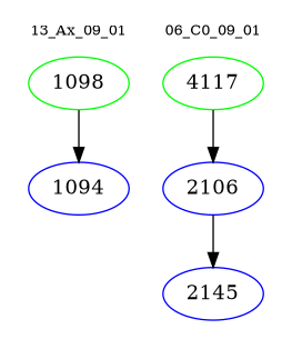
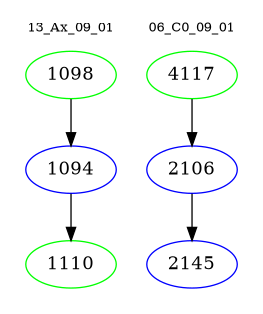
  digraph {
    node [color=green]
    edge [color=black]
    n1 [label=1098]
    n2 [color=blue label=1094]
+   n3 [label=1110]
    n4 [label=4117]
    n5 [color=blue label=2106]
    n6 [color=blue label=2145]
    subgraph cluster_1 {
      color=white
      fontsize=10
      label="13_Ax_09_01"
      n1
      n2
+     n3
    }
    subgraph cluster_2 {
      color=white
      fontsize=10
      label="06_C0_09_01"
      n4
      n5
      n6
    }
    n1 -> n2
+   n2 -> n3
    n4 -> n5
    n5 -> n6
  }
